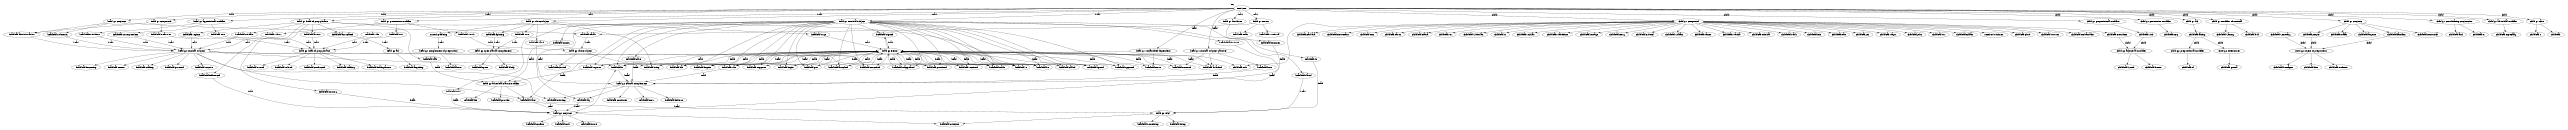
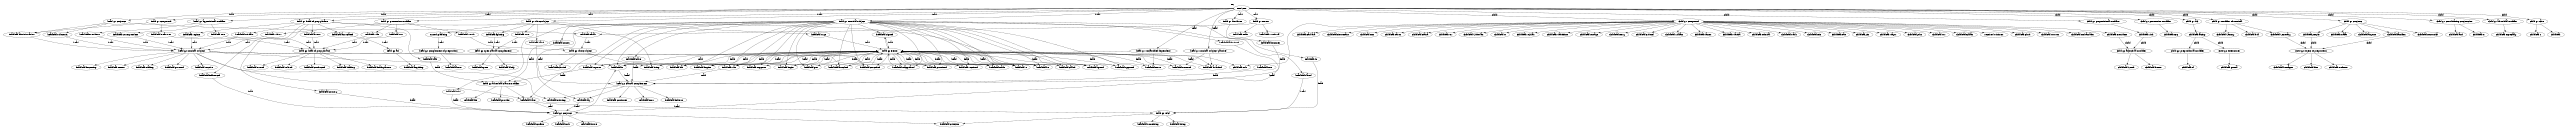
  strict digraph {
    node [weight=1]
    PERSON [weight=86 xlabel=86]
    "head g1 nominal subject" [weight=39]
    "child g1 compound" [weight=66]
    "child g1 possession modifier" [weight=7]
    "head g1 unclassified dependent" [weight=10]
    "head g1 compound" [weight=5]
    "child g1 acl"
    "head g1 appositional modifier" [weight=4]
    "head g1 ROOT" [weight=3]
    "head g1 nominal subject (passive)" [weight=3]
    "head g1 attribute"
    "child g1 modifier of nominal" [weight=3]
    "child g1 prepositional modifier"
    "head g1 direct object" [weight=6]
    "head g1 head of prep phrase" [weight=8]
    "child g1 coordinating conjunction" [weight=5]
    "child g1 conjunct" [weight=5]
    "head g1 conjunct" [weight=3]
    "child g1 adverbial modifier"
    "head g1 possession modifier" [weight=4]
    "child g1 case" [weight=4]
    "headleaf signed" [weight=2]
    "headleaf is" [weight=17]
    "headleaf reports" [weight=5]
    "headleaf has" [weight=4]
    "headleaf made" [weight=3]
    "headleaf be" [weight=4]
    "headleaf have" [weight=5]
    "headleaf begins" [weight=2]
    "headleaf held"
    "headleaf called" [weight=2]
    "headleaf say" [weight=2]
    "headleaf was" [weight=3]
    "headleaf agreed" [weight=2]
    "headleaf 's" [weight=3]
    "headleaf comes"
    "headleaf opposed" [weight=2]
    "headleaf supports" [weight=2]
    "headleaf begin" [weight=2]
    "headleaf get" [weight=2]
    "headleaf do"
    "headleaf launched" [weight=2]
    "headleaf admitted"
    "headleaf leave"
    "headleaf conceded" [weight=2]
    "headleaf reappeared" [weight=2]
    "headleaf dared"
    "headleaf promised" [weight=2]
    "headleaf received" [weight=2]
    "childleaf President" [weight=6]
    "childleaf Jim" [weight=4]
    "childleaf Mayor"
    "childleaf John" [weight=5]
    "childleaf Mr." [weight=2]
    "childleaf Gillian" [weight=2]
    n56 [label="received Minister"]
    "childleaf Ehud" [weight=2]
    "childleaf Morton" [weight=6]
    "childleaf Ambassador"
    "childleaf Barbara"
    "childleaf Lieutenant"
    "childleaf Ann"
    "childleaf Aaron" [weight=2]
    "childleaf Diana"
    "childleaf Ms."
    "childleaf Slobodan" [weight=6]
    "childleaf M" [weight=4]
    "childleaf Vojislav" [weight=3]
    "childleaf Madeleine"
    "childleaf hostage"
    "childleaf Terry" [weight=2]
    "childleaf Colonel"
    "childleaf William" [weight=2]
    "childleaf Yasser"
    "childleaf Martha"
    "childleaf Bob" [weight=2]
    "childleaf Admiral"
    "childleaf Mark"
    "childleaf Kim"
    "childleaf Dae"
    "childleaf ABC" [weight=7]
    "headleaf News" [weight=18]
    "headleaf administration" [weight=5]
    "headleaf treasures"
    "childleaf facing"
    "headleaf one"
    "headleaf correspondent"
    "headleaf President" [weight=2]
    "headleaf Barak" [weight=2]
    "headleaf Woodruff"
    "headleaf Dean"
    "headleaf stunned" [weight=2]
    "headleaf awarded" [weight=2]
    "headleaf born"
    "headleaf becomes"
    "childleaf Sammy"
    "childleaf bull"
    "childleaf Secretary"
    "childleaf with"
    "headleaf bring" [weight=3]
    "headleaf urge" [weight=2]
    "headleaf hand"
    "headleaf fighting"
    n104 [label="owned grabbing"]
    "headleaf turn"
    "headleaf arrest"
    "headleaf influenced"
    "headleaf talk"
    "headleaf regime"
    "headleaf Disdain"
    "headleaf associated"
    "headleaf country"
    "childleaf or"
    "childleaf and" [weight=4]
    "childleaf anyone"
    "childleaf Kostunica"
    "childleaf families"
    "childleaf Arafat"
    "childleaf people"
    "headleaf Milosevic"
    "childleaf especially"
    "headleaf widow"
    "headleaf wife"
    "headleaf son"
    "headleaf words"
    "childleaf '"
    "childleaf 's" [weight=3]
    "head g2 ROOT" [weight=42]
    "head g2 clausal complement" [weight=6]
    "head g2 adverbial clause modifier" [weight=3]
    "head g2 conjunct" [weight=6]
    "head g2 relcl" [weight=3]
    "child g2 adjectival modifier" [weight=2]
    "childleaf better"
    "childleaf South"
    "headleaf insisting" [weight=2]
    "headleaf believe"
    "headleaf continues"
    "headleaf know"
    "headleaf provide"
    "headleaf like"
    "head g2 nominal subject" [weight=12]
    "head g2 head of prep phrase" [weight=5]
    "headleaf making"
    "headleaf pursued" [weight=2]
    "headleaf receive"
    "headleaf becoming"
    "headleaf seems"
    "headleaf confirm"
    "headleaf criticism" [weight=2]
    "headleaf took"
    "headleaf future"
    "headleaf thing"
    "headleaf something"
    "child g2 determiner"
    "child g2 prepositional modifier"
    "childleaf gonna"
    "childleaf of"
    "headleaf relived"
    "headleaf conducted"
    "headleaf leading"
    "headleaf headquarters"
    "headleaf owned"
    "head g2 direct object" [weight=2]
    "headleaf carried"
    "child g2 object of preposition" [weight=3]
    "head g2 open clausal complement" [weight=2]
    "head g2 complement of preposition"
    "headleaf spent"
    "headleaf likely"
    "head g2 acl"
    "headleaf about"
    "childleaf hostages"
    "childleaf him"
    "childleaf Defense"
    "headleaf anything"
    PERSON -> "head g1 nominal subject" [label=head]
    PERSON -> "child g1 compound" [label=child]
    PERSON -> "child g1 possession modifier" [label=child]
    PERSON -> "head g1 unclassified dependent" [label=head]
    PERSON -> "head g1 compound" [label=head]
    PERSON -> "child g1 acl" [label=child]
    PERSON -> "head g1 appositional modifier" [label=head]
    PERSON -> "head g1 ROOT" [label=head]
    PERSON -> "head g1 nominal subject (passive)" [label=head]
    PERSON -> "head g1 attribute" [label=head]
    PERSON -> "child g1 modifier of nominal" [label=child]
    PERSON -> "child g1 prepositional modifier" [label=child]
    PERSON -> "head g1 direct object" [label=head]
    PERSON -> "head g1 head of prep phrase" [label=head]
    PERSON -> "child g1 coordinating conjunction" [label=child]
    PERSON -> "child g1 conjunct" [label=child]
    PERSON -> "head g1 conjunct" [label=head]
    PERSON -> "child g1 adverbial modifier" [label=child]
    PERSON -> "head g1 possession modifier" [label=head]
    PERSON -> "child g1 case" [label=child]
    "head g1 nominal subject" -> "headleaf signed"
    "head g1 nominal subject" -> "headleaf is"
    "head g1 nominal subject" -> "headleaf reports"
    "head g1 nominal subject" -> "headleaf has"
    "head g1 nominal subject" -> "headleaf made"
    "head g1 nominal subject" -> "headleaf be"
    "head g1 nominal subject" -> "headleaf have"
    "head g1 nominal subject" -> "headleaf begins"
    "head g1 nominal subject" -> "headleaf held"
    "head g1 nominal subject" -> "headleaf called"
    "head g1 nominal subject" -> "headleaf say"
    "head g1 nominal subject" -> "headleaf was"
    "head g1 nominal subject" -> "headleaf agreed"
    "head g1 nominal subject" -> "headleaf 's"
    "head g1 nominal subject" -> "headleaf comes"
    "head g1 nominal subject" -> "headleaf opposed"
    "head g1 nominal subject" -> "headleaf supports"
    "head g1 nominal subject" -> "headleaf begin"
    "head g1 nominal subject" -> "headleaf get"
    "head g1 nominal subject" -> "headleaf do"
    "head g1 nominal subject" -> "headleaf launched"
    "head g1 nominal subject" -> "headleaf admitted"
    "head g1 nominal subject" -> "headleaf leave"
    "head g1 nominal subject" -> "headleaf conceded"
    "head g1 nominal subject" -> "headleaf reappeared"
    "head g1 nominal subject" -> "headleaf dared"
    "head g1 nominal subject" -> "headleaf promised"
    "head g1 nominal subject" -> "headleaf received"
    "child g1 compound" -> "childleaf President"
    "child g1 compound" -> "childleaf Jim"
    "child g1 compound" -> "childleaf Mayor"
    "child g1 compound" -> "childleaf John"
    "child g1 compound" -> "childleaf Mr."
    "child g1 compound" -> "childleaf Gillian"
    "child g1 compound" -> n56
    "child g1 compound" -> "childleaf Ehud"
    "child g1 compound" -> "childleaf Morton"
    "child g1 compound" -> "childleaf Ambassador"
    "child g1 compound" -> "childleaf Barbara"
    "child g1 compound" -> "childleaf Lieutenant"
    "child g1 compound" -> "childleaf Ann"
    "child g1 compound" -> "childleaf Aaron"
    "child g1 compound" -> "childleaf Diana"
    "child g1 compound" -> "childleaf Ms."
    "child g1 compound" -> "childleaf Slobodan"
    "child g1 compound" -> "childleaf M"
    "child g1 compound" -> "childleaf Vojislav"
    "child g1 compound" -> "childleaf Madeleine"
    "child g1 compound" -> "childleaf hostage"
    "child g1 compound" -> "childleaf Terry"
    "child g1 compound" -> "childleaf Colonel"
    "child g1 compound" -> "childleaf William"
    "child g1 compound" -> "childleaf Yasser"
    "child g1 compound" -> "childleaf Martha"
    "child g1 compound" -> "childleaf Bob"
    "child g1 compound" -> "childleaf Admiral"
    "child g1 compound" -> "childleaf Mark"
    "child g1 compound" -> "childleaf Kim"
    "child g1 compound" -> "childleaf Dae"
    "child g1 possession modifier" -> "childleaf ABC"
    "head g1 unclassified dependent" -> "headleaf is"
    "head g1 unclassified dependent" -> "headleaf News"
    "head g1 compound" -> "headleaf administration"
    "head g1 compound" -> "headleaf treasures"
    "child g1 acl" -> "childleaf facing"
    "head g1 appositional modifier" -> "headleaf one"
    "head g1 appositional modifier" -> "headleaf correspondent"
    "head g1 appositional modifier" -> "headleaf President"
    "head g1 ROOT" -> "headleaf Barak"
    "head g1 ROOT" -> "headleaf Woodruff"
    "head g1 ROOT" -> "headleaf Dean"
    "head g1 nominal subject (passive)" -> "headleaf stunned"
    "head g1 nominal subject (passive)" -> "headleaf awarded"
-   "head g1 nominal subject (passive)" -> "headleaf born"
    "head g1 attribute" -> "headleaf becomes"
    "child g1 modifier of nominal" -> "childleaf Sammy"
    "child g1 modifier of nominal" -> "childleaf bull"
+   "child g1 modifier of nominal" -> "childleaf Secretary"
    "child g1 prepositional modifier" -> "childleaf with"
    "head g1 direct object" -> "headleaf bring"
    "head g1 direct object" -> "headleaf urge"
    "head g1 direct object" -> "headleaf hand"
    "head g1 direct object" -> "headleaf fighting"
    "head g1 direct object" -> n104
    "head g1 direct object" -> "headleaf turn"
    "head g1 head of prep phrase" -> "headleaf be"
    "head g1 head of prep phrase" -> "headleaf arrest"
    "head g1 head of prep phrase" -> "headleaf influenced"
    "head g1 head of prep phrase" -> "headleaf talk"
    "head g1 head of prep phrase" -> "headleaf regime"
    "head g1 head of prep phrase" -> "headleaf Disdain"
    "head g1 head of prep phrase" -> "headleaf associated"
    "head g1 head of prep phrase" -> "headleaf country"
    "child g1 coordinating conjunction" -> "childleaf or"
    "child g1 coordinating conjunction" -> "childleaf and"
    "child g1 conjunct" -> "childleaf anyone"
    "child g1 conjunct" -> "childleaf Kostunica"
    "child g1 conjunct" -> "childleaf families"
    "child g1 conjunct" -> "childleaf Arafat"
    "child g1 conjunct" -> "childleaf people"
    "head g1 conjunct" -> "headleaf administration"
    "head g1 conjunct" -> "headleaf Barak"
    "head g1 conjunct" -> "headleaf Milosevic"
    "child g1 adverbial modifier" -> "childleaf especially"
    "head g1 possession modifier" -> "headleaf widow"
+   "head g1 possession modifier" -> "headleaf wife"
    "head g1 possession modifier" -> "headleaf son"
    "head g1 possession modifier" -> "headleaf words"
    "child g1 case" -> "childleaf '"
    "child g1 case" -> "childleaf 's"
    "headleaf signed" -> "head g2 ROOT" [label=head]
    "headleaf is" -> "head g2 ROOT" [label=head]
    "headleaf is" -> "head g2 clausal complement" [label=head]
    "headleaf reports" -> "head g2 ROOT" [label=head]
    "headleaf reports" -> "head g2 adverbial clause modifier" [label=head]
    "headleaf has" -> "head g2 ROOT" [label=head]
    "headleaf made" -> "head g2 ROOT" [label=head]
    "headleaf be" -> "head g2 ROOT" [label=head]
    "headleaf have" -> "head g2 conjunct" [label=head]
    "headleaf have" -> "head g2 relcl" [label=head]
    "headleaf begins" -> "head g2 ROOT" [label=head]
    "headleaf held" -> "head g2 conjunct" [label=head]
    "headleaf called" -> "head g2 ROOT" [label=head]
    "headleaf say" -> "head g2 conjunct" [label=head]
    "headleaf was" -> "head g2 ROOT" [label=head]
    "headleaf was" -> "head g2 clausal complement" [label=head]
    "headleaf agreed" -> "head g2 ROOT" [label=head]
    "headleaf 's" -> "head g2 ROOT" [label=head]
    "headleaf comes" -> "head g2 adverbial clause modifier" [label=head]
    "headleaf opposed" -> "head g2 ROOT" [label=head]
    "headleaf supports" -> "head g2 ROOT" [label=head]
    "headleaf begin" -> "head g2 ROOT" [label=head]
    "headleaf get" -> "head g2 ROOT" [label=head]
    "headleaf do" -> "head g2 relcl" [label=head]
    "headleaf launched" -> "head g2 ROOT" [label=head]
    "headleaf admitted" -> "head g2 conjunct" [label=head]
    "headleaf leave" -> "head g2 clausal complement" [label=head]
    "headleaf conceded" -> "head g2 ROOT" [label=head]
    "headleaf reappeared" -> "head g2 ROOT" [label=head]
    "headleaf dared" -> "head g2 relcl" [label=head]
    "headleaf promised" -> "head g2 ROOT" [label=head]
    "headleaf received" -> "head g2 ROOT" [label=head]
    "childleaf President" -> "child g2 adjectival modifier" [label=child]
    "headleaf News" -> "head g2 ROOT" [label=head]
    "headleaf administration" -> "head g2 nominal subject" [label=head]
    "headleaf treasures" -> "head g2 head of prep phrase" [label=head]
    "childleaf facing" -> "child g2 determiner" [label=child]
    "childleaf facing" -> "child g2 prepositional modifier" [label=child]
    "headleaf one" -> "head g2 head of prep phrase" [label=head]
    "headleaf correspondent" -> "head g2 nominal subject" [label=head]
    "headleaf President" -> "head g2 nominal subject" [label=head]
    "headleaf Barak" -> "head g2 direct object" [label=head]
    "headleaf stunned" -> "head g2 ROOT" [label=head]
    "headleaf awarded" -> "head g2 ROOT" [label=head]
    "headleaf born" -> "head g2 clausal complement" [label=head]
    "headleaf becomes" -> "head g2 clausal complement" [label=head]
    "childleaf Secretary" -> "child g2 object of preposition" [label=child]
    "childleaf with" -> "child g2 adjectival modifier" [label=child]
    "headleaf bring" -> "head g2 ROOT" [label=head]
    "headleaf urge" -> "head g2 ROOT" [label=head]
    "headleaf hand" -> "head g2 clausal complement" [label=head]
    "headleaf fighting" -> "head g2 open clausal complement" [label=head]
    n104 -> "head g2 complement of preposition" [label=head]
    "headleaf turn" -> "head g2 open clausal complement" [label=head]
    "headleaf arrest" -> "head g2 head of prep phrase" [label=head]
    "headleaf influenced" -> "head g2 conjunct" [label=head]
    "headleaf talk" -> "head g2 adverbial clause modifier" [label=head]
    "headleaf regime" -> "head g2 nominal subject" [label=head]
    "headleaf Disdain" -> "head g2 nominal subject" [label=head]
    "headleaf associated" -> "head g2 acl" [label=head]
    "headleaf country" -> "head g2 conjunct" [label=head]
    "childleaf families" -> "child g2 object of preposition" [label=child]
    "childleaf people" -> "child g2 object of preposition" [label=child]
    "headleaf Milosevic" -> "head g2 nominal subject" [label=head]
    "headleaf widow" -> "head g2 nominal subject" [label=head]
    "headleaf wife" -> "head g2 head of prep phrase" [label=head]
    "headleaf son" -> "head g2 head of prep phrase" [label=head]
    "headleaf words" -> "head g2 direct object" [label=head]
    "head g2 ROOT" -> "headleaf signed"
    "head g2 ROOT" -> "headleaf is"
    "head g2 ROOT" -> "headleaf reports"
    "head g2 ROOT" -> "headleaf has"
    "head g2 ROOT" -> "headleaf made"
    "head g2 ROOT" -> "headleaf be"
    "head g2 ROOT" -> "headleaf begins"
    "head g2 ROOT" -> "headleaf called"
    "head g2 ROOT" -> "headleaf was"
    "head g2 ROOT" -> "headleaf agreed"
    "head g2 ROOT" -> "headleaf 's"
    "head g2 ROOT" -> "headleaf opposed"
    "head g2 ROOT" -> "headleaf supports"
    "head g2 ROOT" -> "headleaf begin"
    "head g2 ROOT" -> "headleaf get"
    "head g2 ROOT" -> "headleaf launched"
    "head g2 ROOT" -> "headleaf conceded"
    "head g2 ROOT" -> "headleaf reappeared"
    "head g2 ROOT" -> "headleaf promised"
    "head g2 ROOT" -> "headleaf received"
    "head g2 ROOT" -> "childleaf Bob"
    "head g2 ROOT" -> "headleaf News"
    "head g2 ROOT" -> "headleaf stunned"
    "head g2 ROOT" -> "headleaf awarded"
    "head g2 ROOT" -> "headleaf bring"
    "head g2 clausal complement" -> "headleaf say"
    "head g2 clausal complement" -> "headleaf insisting"
    "head g2 clausal complement" -> "headleaf believe"
    "head g2 clausal complement" -> "headleaf continues"
    "head g2 clausal complement" -> "headleaf know"
    "head g2 adverbial clause modifier" -> "headleaf have"
    "head g2 adverbial clause modifier" -> "headleaf provide"
    "head g2 adverbial clause modifier" -> "headleaf like"
    "head g2 conjunct" -> "headleaf is"
    "head g2 conjunct" -> "headleaf confirm"
    "head g2 conjunct" -> "headleaf criticism"
    "head g2 conjunct" -> "headleaf took"
    "head g2 conjunct" -> "headleaf future"
    "head g2 relcl" -> "headleaf criticism"
    "head g2 relcl" -> "headleaf thing"
    "head g2 relcl" -> "headleaf something"
    "child g2 adjectival modifier" -> "childleaf better"
    "child g2 adjectival modifier" -> "childleaf South"
    "head g2 nominal subject" -> "headleaf is"
    "head g2 nominal subject" -> "headleaf made"
    "head g2 nominal subject" -> "headleaf have"
    "head g2 nominal subject" -> "headleaf 's"
    "head g2 nominal subject" -> "headleaf insisting"
    "head g2 nominal subject" -> "headleaf making"
    "head g2 nominal subject" -> "headleaf pursued"
    "head g2 nominal subject" -> "headleaf receive"
    "head g2 nominal subject" -> "headleaf becoming"
    "head g2 nominal subject" -> "headleaf seems"
    "head g2 head of prep phrase" -> "headleaf relived"
    "head g2 head of prep phrase" -> "headleaf conducted"
    "head g2 head of prep phrase" -> "headleaf leading"
    "head g2 head of prep phrase" -> "headleaf headquarters"
    "head g2 head of prep phrase" -> "headleaf owned"
    "child g2 determiner" -> "childleaf gonna"
    "child g2 prepositional modifier" -> "childleaf of"
    "head g2 direct object" -> "headleaf bring"
    "head g2 direct object" -> "headleaf carried"
    "child g2 object of preposition" -> "childleaf hostages"
    "child g2 object of preposition" -> "childleaf him"
    "child g2 object of preposition" -> "childleaf Defense"
    "head g2 open clausal complement" -> "headleaf spent"
    "head g2 open clausal complement" -> "headleaf likely"
    "head g2 complement of preposition" -> "headleaf about"
    "head g2 acl" -> "headleaf anything"
  }
